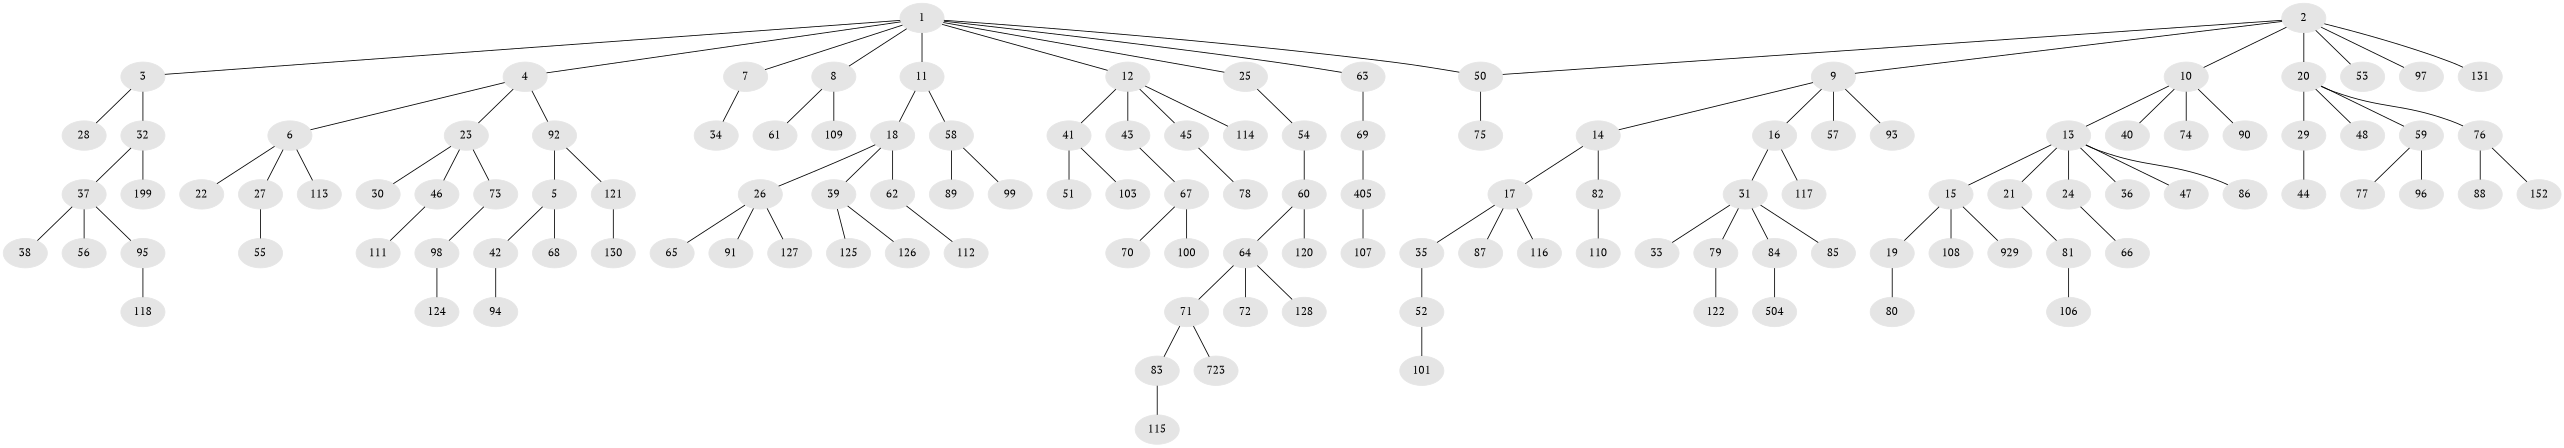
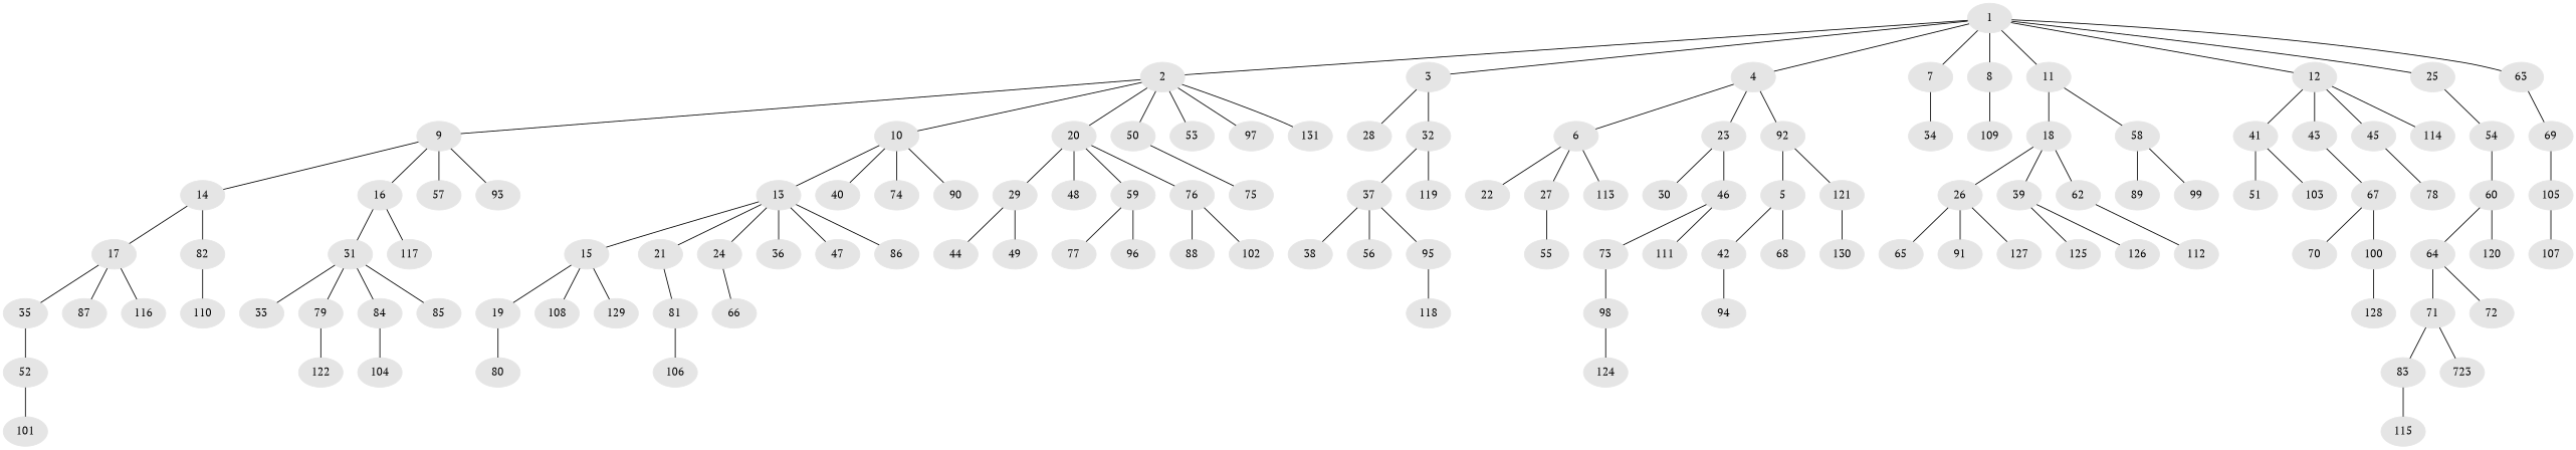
  graph {
    fontname="PT Serif"
    node [color=gray90 fontname="PT Serif" style=filled]
    edge [fontname="PT Serif"]
    1
    2
    3
    4
    7
    8
    11
    12
    25
    63
    9
    10
    20
    50
    53
    97
    131
    28
    32
    6
    23
    92
    34
-   61
    109
    18
    58
    41
    43
    45
    114
    54
    69
    14
    16
    57
    93
    13
    40
    74
    90
    29
    48
    59
    76
    75
    37
-   119 [label=199]
+   119
    5
    42
    68
    22
    27
    113
    30
    46
    73
    121
    94
    55
    17
    82
    31
    117
    15
    21
    24
    36
    47
    86
    26
    39
    62
    89
    99
    51
    103
    67
    78
    19
    108
-   129 [label=929]
+   129
    81
    66
    35
    87
    116
    110
    80
    33
    79
    84
    85
    52
    65
    91
    127
    125
    126
    112
    44
+   49
    77
    96
    88
-   102 [label=152]
+   102
    106
    111
    98
    60
    122
-   104 [label=504]
+   104
    38
    56
    95
    101
    118
    70
    100
    64
    120
    71
    72
-   105 [label=405]
+   105
    83
    n126 [label=723]
    128
    107
    115
    124
    130
-   1 -- 50
+   1 -- 2
    1 -- 3
    1 -- 4
    1 -- 7
    1 -- 8
    1 -- 11
    1 -- 12
    1 -- 25
    1 -- 63
    2 -- 9
    2 -- 10
    2 -- 20
    2 -- 50
    2 -- 53
    2 -- 97
    2 -- 131
    3 -- 28
    3 -- 32
    4 -- 6
    4 -- 23
    4 -- 92
    7 -- 34
-   8 -- 61
    8 -- 109
    11 -- 18
    11 -- 58
    12 -- 41
    12 -- 43
    12 -- 45
    12 -- 114
    25 -- 54
    63 -- 69
    9 -- 14
    9 -- 16
    9 -- 57
    9 -- 93
    10 -- 13
    10 -- 40
    10 -- 74
    10 -- 90
    20 -- 29
    20 -- 48
    20 -- 59
    20 -- 76
    50 -- 75
    32 -- 37
    32 -- 119
    6 -- 22
    6 -- 27
    6 -- 113
    23 -- 30
    23 -- 46
-   23 -- 73
+   46 -- 73
    92 -- 5
    92 -- 121
    18 -- 26
    18 -- 39
    18 -- 62
    58 -- 89
    58 -- 99
    41 -- 51
    41 -- 103
    43 -- 67
    45 -- 78
    54 -- 60
    69 -- 105
    14 -- 17
    14 -- 82
    16 -- 31
    16 -- 117
    13 -- 15
    13 -- 21
    13 -- 24
    13 -- 36
    13 -- 47
    13 -- 86
    29 -- 44
+   29 -- 49
    59 -- 77
    59 -- 96
    76 -- 88
    76 -- 102
    37 -- 38
    37 -- 56
    37 -- 95
    5 -- 42
    5 -- 68
    42 -- 94
    27 -- 55
    46 -- 111
    73 -- 98
    121 -- 130
    17 -- 35
    17 -- 87
    17 -- 116
    82 -- 110
    31 -- 33
    31 -- 79
    31 -- 84
    31 -- 85
    15 -- 19
    15 -- 108
    15 -- 129
    21 -- 81
    24 -- 66
    26 -- 65
    26 -- 91
    26 -- 127
    39 -- 125
    39 -- 126
    62 -- 112
    67 -- 70
    67 -- 100
    19 -- 80
    81 -- 106
    35 -- 52
    79 -- 122
    84 -- 104
    52 -- 101
    98 -- 124
    60 -- 64
    60 -- 120
    95 -- 118
-   64 -- 128
+   100 -- 128
    64 -- 71
    64 -- 72
    71 -- 83
    71 -- n126
    105 -- 107
    83 -- 115
  }
